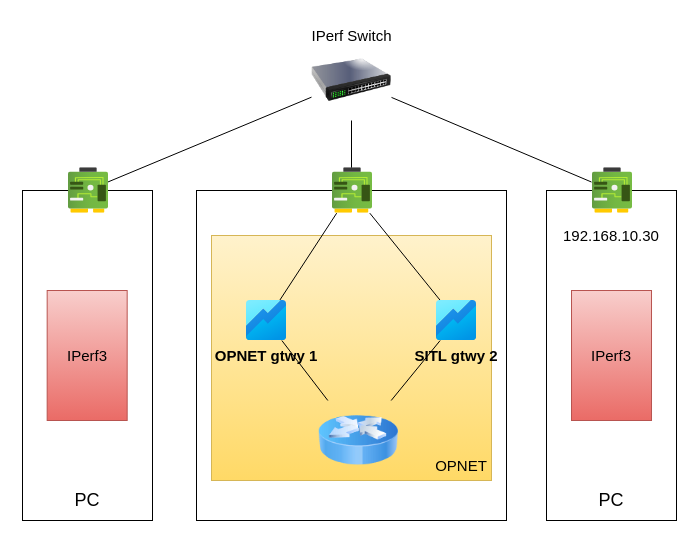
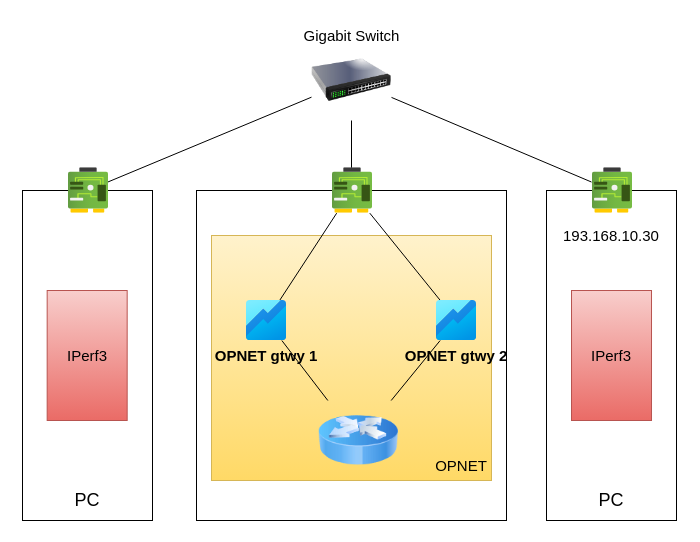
  <mxCell id="0" />
  <mxCell id="1" parent="0" />
  <mxCell id="2" value="" style="rounded=0;whiteSpace=wrap;html=1;" vertex="1" parent="1"><mxGeometry x="196" y="190" width="310" height="330" as="geometry" /></mxCell>
  <mxCell id="3" value="" style="rounded=0;whiteSpace=wrap;html=1;fontSize=15;fillColor=#fff2cc;gradientColor=#ffd966;strokeColor=#d6b656;" vertex="1" parent="1"><mxGeometry x="211" y="235" width="280" height="245" as="geometry" /></mxCell>
  <mxCell id="4" value="" style="rounded=0;whiteSpace=wrap;html=1;fontSize=18;" vertex="1" parent="1"><mxGeometry x="546" y="190" width="130" height="330" as="geometry" /></mxCell>
  <mxCell id="5" style="rounded=0;orthogonalLoop=1;jettySize=auto;html=1;endArrow=none;endFill=0;" edge="1" parent="1" source="6" target="11"><mxGeometry relative="1" as="geometry" /></mxCell>
  <mxCell id="6" value="" style="image;html=1;image=img/lib/clip_art/networking/Router_Icon_128x128.png" vertex="1" parent="1"><mxGeometry x="318" y="400" width="80" height="80" as="geometry" /></mxCell>
  <mxCell id="7" style="edgeStyle=none;rounded=0;orthogonalLoop=1;jettySize=auto;html=1;fontSize=15;endArrow=none;endFill=0;" edge="1" parent="1" source="8" target="9"><mxGeometry relative="1" as="geometry" /></mxCell>
  <mxCell id="8" value="" style="aspect=fixed;html=1;points=[];align=center;image;fontSize=12;image=img/lib/azure2/networking/Network_Interfaces.svg;rotation=90;" vertex="1" parent="1"><mxGeometry x="328.34" y="170" width="45.33" height="40" as="geometry" /></mxCell>
  <mxCell id="9" value="" style="image;html=1;image=img/lib/clip_art/networking/Switch_128x128.png" vertex="1" parent="1"><mxGeometry x="311" y="40" width="80" height="80" as="geometry" /></mxCell>
  <mxCell id="10" style="edgeStyle=none;rounded=0;orthogonalLoop=1;jettySize=auto;html=1;fontSize=15;endArrow=none;endFill=0;" edge="1" parent="1" source="11" target="8"><mxGeometry relative="1" as="geometry" /></mxCell>
  <mxCell id="11" value="" style="aspect=fixed;html=1;points=[];align=center;image;fontSize=12;image=img/lib/azure2/preview/Azure_Workbooks.svg;" vertex="1" parent="1"><mxGeometry x="436" y="300" width="40" height="40" as="geometry" /></mxCell>
  <mxCell id="12" style="edgeStyle=none;rounded=0;orthogonalLoop=1;jettySize=auto;html=1;fontSize=15;endArrow=none;endFill=0;" edge="1" parent="1" source="14" target="8"><mxGeometry relative="1" as="geometry" /></mxCell>
  <mxCell id="13" style="edgeStyle=none;rounded=0;orthogonalLoop=1;jettySize=auto;html=1;fontSize=15;endArrow=none;endFill=0;" edge="1" parent="1" source="14" target="6"><mxGeometry relative="1" as="geometry" /></mxCell>
  <mxCell id="14" value="" style="aspect=fixed;html=1;points=[];align=center;image;fontSize=12;image=img/lib/azure2/preview/Azure_Workbooks.svg;" vertex="1" parent="1"><mxGeometry x="246" y="300" width="40" height="40" as="geometry" /></mxCell>
- <mxCell id="15" value="192.168.10.30" style="text;html=1;strokeColor=none;fillColor=none;align=center;verticalAlign=middle;whiteSpace=wrap;rounded=0;fontSize=15;" vertex="1" parent="1"><mxGeometry x="581" y="220" width="60" height="30" as="geometry" /></mxCell>
+ <mxCell id="15" value="193.168.10.30" style="text;html=1;strokeColor=none;fillColor=none;align=center;verticalAlign=middle;whiteSpace=wrap;rounded=0;fontSize=15;" vertex="1" parent="1"><mxGeometry x="581" y="220" width="60" height="30" as="geometry" /></mxCell>
  <mxCell id="16" value="" style="rounded=0;whiteSpace=wrap;html=1;fontSize=18;" vertex="1" parent="1"><mxGeometry x="22" y="190" width="130" height="330" as="geometry" /></mxCell>
  <mxCell id="17" style="edgeStyle=none;rounded=0;orthogonalLoop=1;jettySize=auto;html=1;fontSize=15;endArrow=none;endFill=0;" edge="1" parent="1" source="18" target="9"><mxGeometry relative="1" as="geometry" /></mxCell>
  <mxCell id="18" value="" style="aspect=fixed;html=1;points=[];align=center;image;fontSize=12;image=img/lib/azure2/networking/Network_Interfaces.svg;rotation=90;" vertex="1" parent="1"><mxGeometry x="588.34" y="170" width="45.33" height="40" as="geometry" /></mxCell>
  <mxCell id="19" style="edgeStyle=none;rounded=0;orthogonalLoop=1;jettySize=auto;html=1;fontSize=15;endArrow=none;endFill=0;" edge="1" parent="1" source="20" target="9"><mxGeometry relative="1" as="geometry" /></mxCell>
  <mxCell id="20" value="" style="aspect=fixed;html=1;points=[];align=center;image;fontSize=12;image=img/lib/azure2/networking/Network_Interfaces.svg;rotation=90;" vertex="1" parent="1"><mxGeometry x="64.34" y="170" width="45.33" height="40" as="geometry" /></mxCell>
  <mxCell id="21" value="IPerf3" style="rounded=0;whiteSpace=wrap;html=1;fontSize=15;fillColor=#f8cecc;gradientColor=#ea6b66;strokeColor=#b85450;" vertex="1" parent="1"><mxGeometry x="46.67" y="290" width="80" height="130" as="geometry" /></mxCell>
  <mxCell id="22" value="IPerf3" style="rounded=0;whiteSpace=wrap;html=1;fontSize=15;fillColor=#f8cecc;gradientColor=#ea6b66;strokeColor=#b85450;" vertex="1" parent="1"><mxGeometry x="571.01" y="290" width="80" height="130" as="geometry" /></mxCell>
- <mxCell id="23" value="IPerf Switch" style="text;html=1;strokeColor=none;fillColor=none;align=center;verticalAlign=middle;whiteSpace=wrap;rounded=0;fontSize=15;" vertex="1" parent="1"><mxGeometry x="288.5" y="20" width="125" height="30" as="geometry" /></mxCell>
- <mxCell id="24" value="SITL gtwy 2" style="text;html=1;strokeColor=none;fillColor=none;align=center;verticalAlign=middle;whiteSpace=wrap;rounded=0;fontSize=15;fontStyle=1" vertex="1" parent="1"><mxGeometry x="396" y="340" width="120" height="30" as="geometry" /></mxCell>
+ <mxCell id="23" value="Gigabit Switch" style="text;html=1;strokeColor=none;fillColor=none;align=center;verticalAlign=middle;whiteSpace=wrap;rounded=0;fontSize=15;" vertex="1" parent="1"><mxGeometry x="288.5" y="20" width="125" height="30" as="geometry" /></mxCell>
+ <mxCell id="24" value="OPNET gtwy 2" style="text;html=1;strokeColor=none;fillColor=none;align=center;verticalAlign=middle;whiteSpace=wrap;rounded=0;fontSize=15;fontStyle=1" vertex="1" parent="1"><mxGeometry x="396" y="340" width="120" height="30" as="geometry" /></mxCell>
  <mxCell id="25" value="OPNET gtwy 1" style="text;html=1;strokeColor=none;fillColor=none;align=center;verticalAlign=middle;whiteSpace=wrap;rounded=0;fontSize=15;fontStyle=1" vertex="1" parent="1"><mxGeometry x="206" y="340" width="120" height="30" as="geometry" /></mxCell>
  <mxCell id="26" value="OPNET" style="text;html=1;strokeColor=none;fillColor=none;align=center;verticalAlign=middle;whiteSpace=wrap;rounded=0;fontSize=15;" vertex="1" parent="1"><mxGeometry x="431" y="450" width="60" height="30" as="geometry" /></mxCell>
  <mxCell id="27" value="PC" style="text;html=1;strokeColor=none;fillColor=none;align=center;verticalAlign=middle;whiteSpace=wrap;rounded=0;fontSize=18;" vertex="1" parent="1"><mxGeometry x="20" y="480" width="134" height="40" as="geometry" /></mxCell>
  <mxCell id="28" value="PC" style="text;html=1;strokeColor=none;fillColor=none;align=center;verticalAlign=middle;whiteSpace=wrap;rounded=0;fontSize=18;" vertex="1" parent="1"><mxGeometry x="544" y="480" width="134" height="40" as="geometry" /></mxCell>
